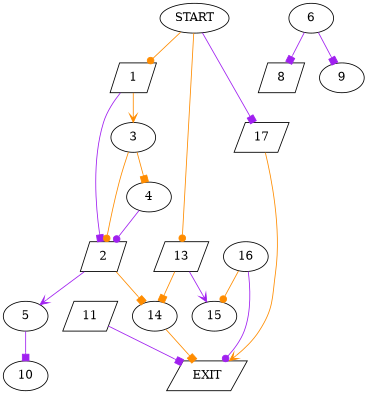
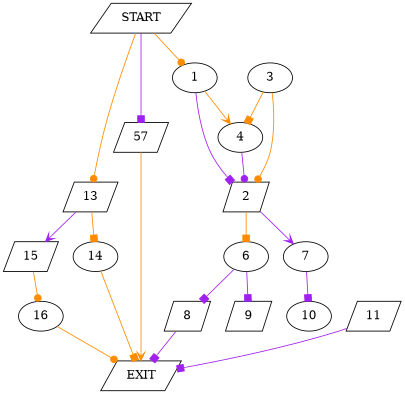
  digraph {
    node [shape=ellipse]
    edge [arrowhead=box color=darkorange]
-   n1 [label=START]
-   1 [shape=parallelogram]
+   n1 [label=START shape=parallelogram]
+   1
    13 [shape=parallelogram]
-   17 [shape=parallelogram]
+   17 [shape=parallelogram label=57]
    2 [shape=parallelogram]
    3
    14
-   15
+   15 [shape=parallelogram]
    n9 [label=EXIT shape=parallelogram]
-   5
+   5 [label=7]
    6
    4
    10
    8 [shape=parallelogram]
-   9
+   9 [shape=parallelogram]
    11 [shape=parallelogram]
    16
    n1 -> 1 [arrowhead=dot]
    n1 -> 13 [arrowhead=dot]
    n1 -> 17 [color=purple]
    1 -> 2 [color=purple]
-   1 -> 3 [arrowhead=vee]
+   1 -> 4 [arrowhead=vee]
    13 -> 14
    13 -> 15 [arrowhead=vee color=purple]
    17 -> n9 [arrowhead=vee]
    2 -> 5 [arrowhead=vee color=purple]
-   2 -> 14
+   2 -> 6
    3 -> 2 [arrowhead=dot]
    3 -> 4
    14 -> n9
-   16 -> 15 [arrowhead=dot]
+   15 -> 16 [arrowhead=dot]
    5 -> 10 [color=purple]
    6 -> 8 [color=purple]
    6 -> 9 [color=purple]
    4 -> 2 [arrowhead=dot color=purple]
+   8 -> n9 [color=purple]
    11 -> n9 [color=purple]
-   16 -> n9 [arrowhead=dot color=purple]
+   16 -> n9 [arrowhead=dot]
  }
